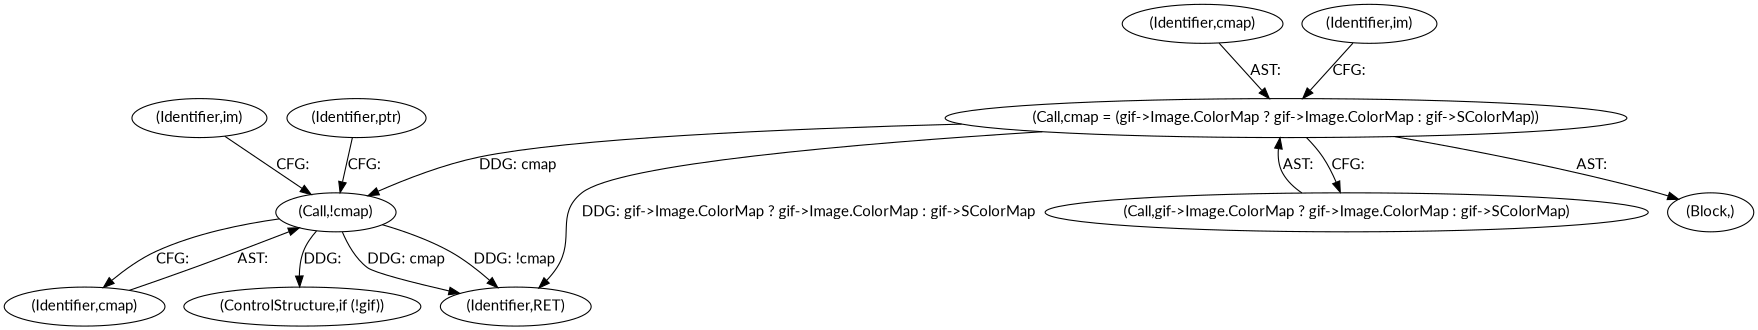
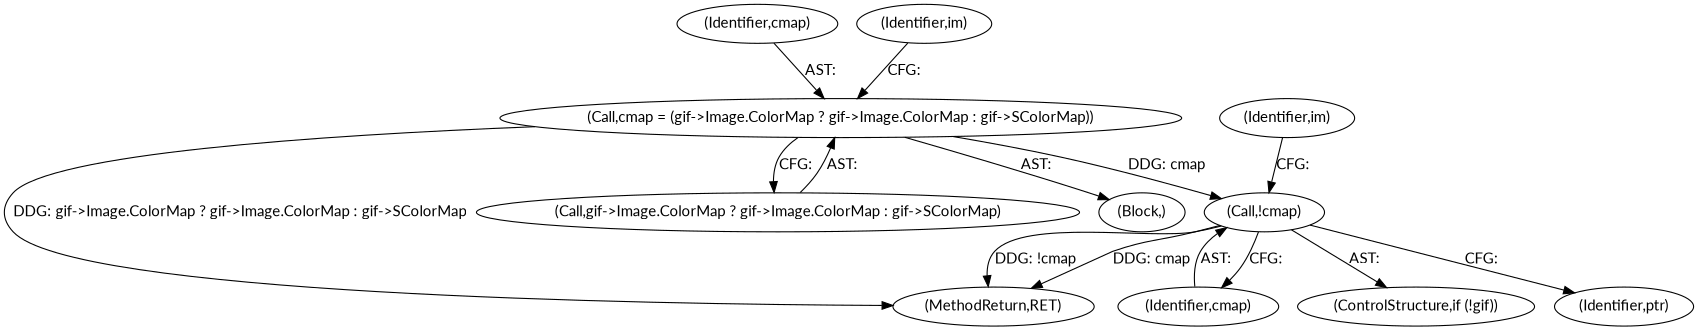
  digraph {
    fontname=Lato
    node [fontname=Lato]
    edge [fontname=Lato]
    n1 [label="(Call,cmap = (gif->Image.ColorMap ? gif->Image.ColorMap : gif->SColorMap))"]
    n2 [label="(Call,!cmap)"]
    n3 [label="(Call,gif->Image.ColorMap ? gif->Image.ColorMap : gif->SColorMap)"]
-   n4 [label="(Identifier,RET)"]
+   n4 [label="(MethodReturn,RET)"]
    n5 [label="(Block,)"]
    n6 [label="(Identifier,cmap)"]
    n7 [label="(ControlStructure,if (!gif))"]
    n8 [label="(Identifier,im)"]
    n9 [label="(Identifier,ptr)"]
    n10 [label="(Identifier,cmap)"]
    n11 [label="(Identifier,im)"]
    n1 -> n2 [label="DDG: cmap"]
    n1 -> n3 [label="CFG: "]
    n1 -> n4 [label="DDG: gif->Image.ColorMap ? gif->Image.ColorMap : gif->SColorMap"]
    n1 -> n5 [label="AST: "]
    n2 -> n4 [label="DDG: !cmap"]
    n2 -> n4 [label="DDG: cmap"]
    n2 -> n6 [label="CFG: "]
-   n2 -> n7 [label="DDG: "]
+   n2 -> n7 [label="AST: "]
    n3 -> n1 [label="AST: "]
    n6 -> n2 [label="AST: "]
    n8 -> n2 [label="CFG: "]
-   n9 -> n2 [label="CFG: "]
+   n2 -> n9 [label="CFG: "]
    n10 -> n1 [label="AST: "]
    n11 -> n1 [label="CFG: "]
  }
